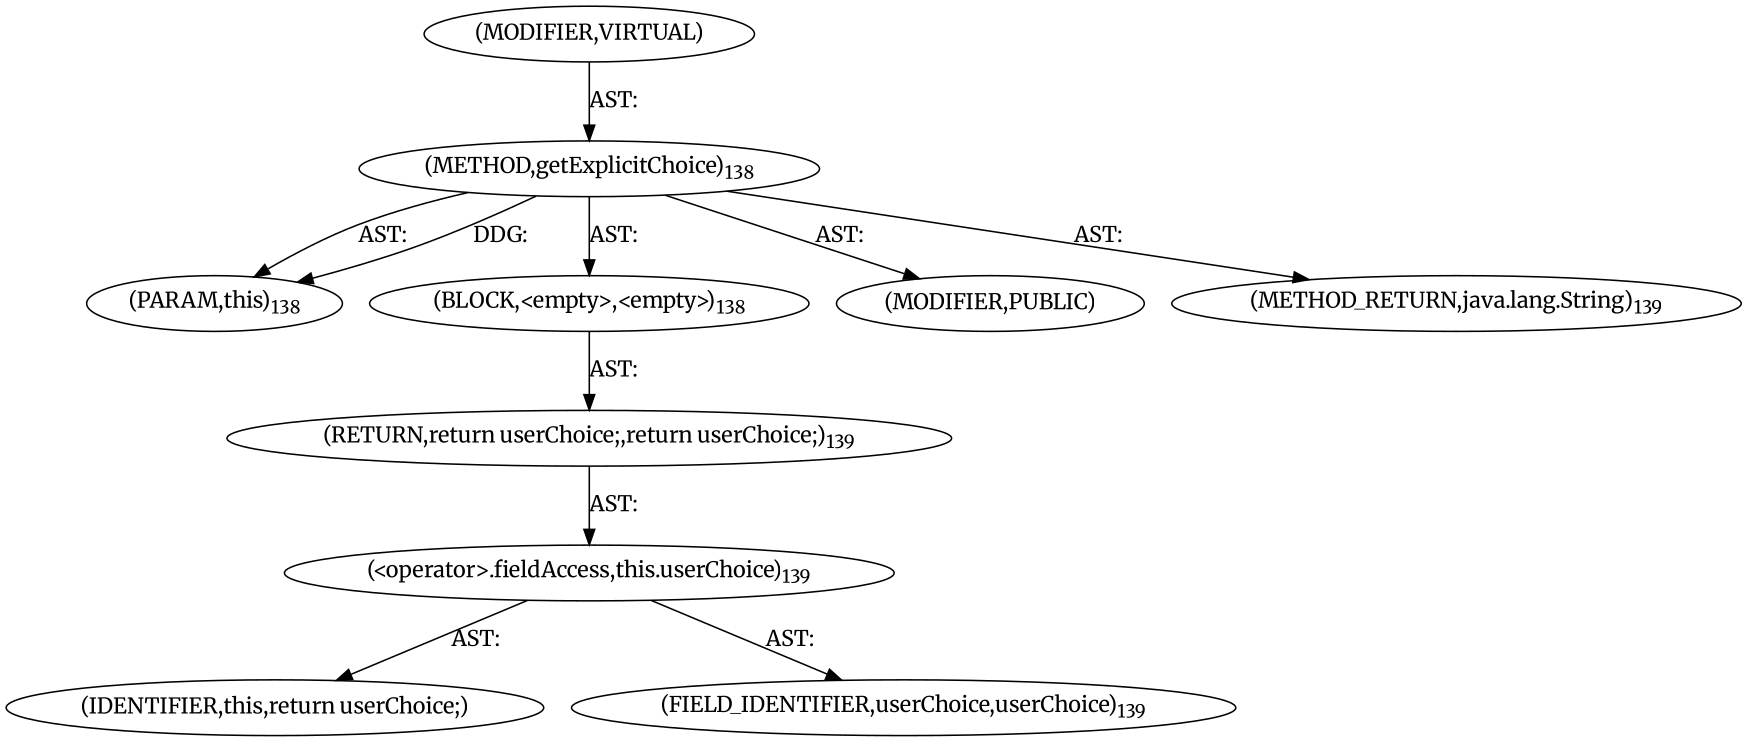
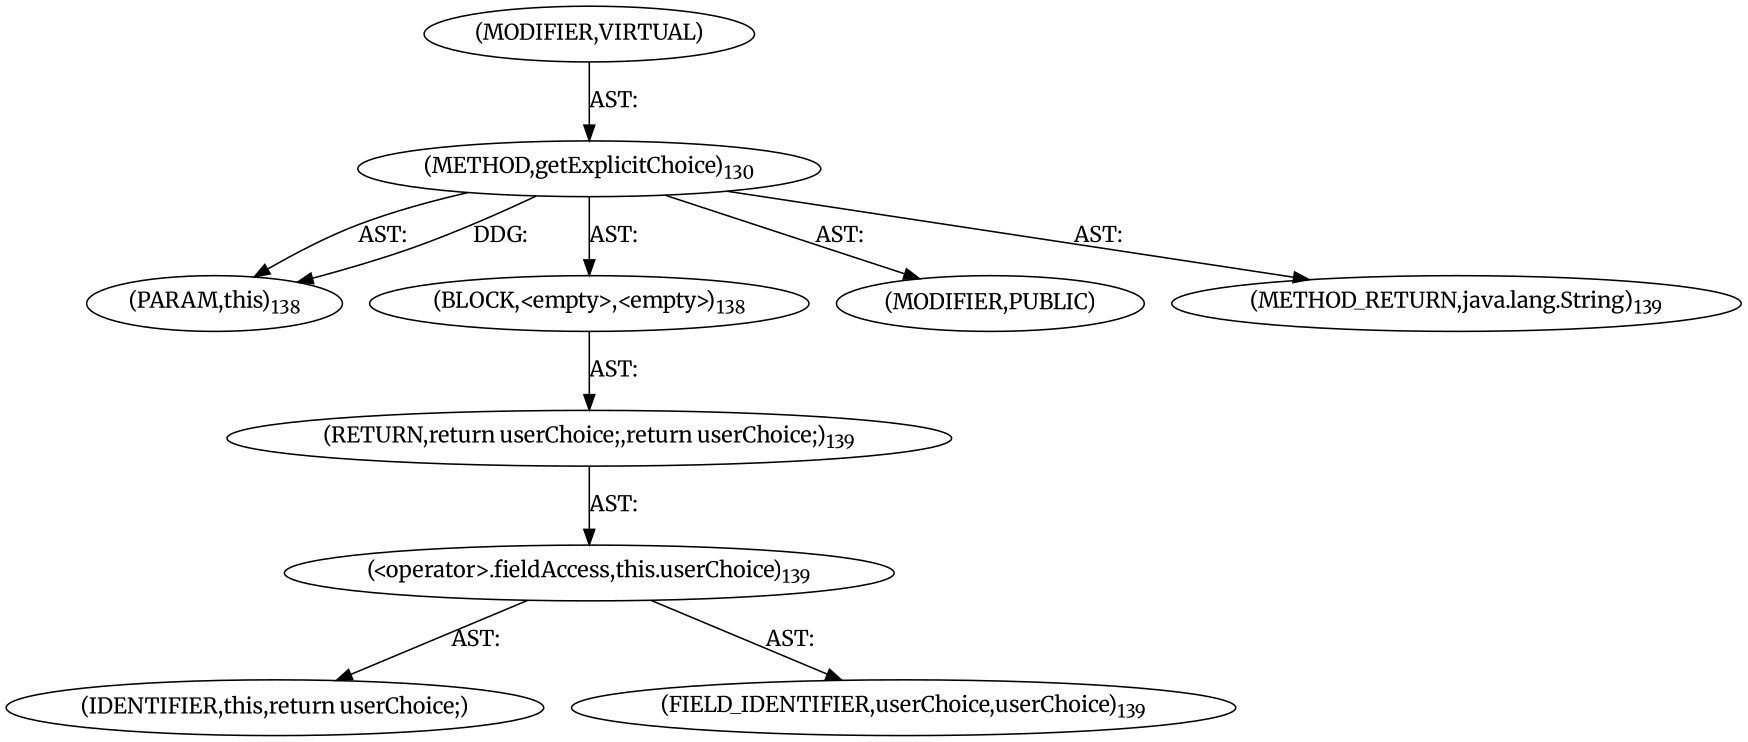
  digraph {
    fontname=Merriweather
    node [fontname=Merriweather]
    edge [fontname=Merriweather]
-   n1 [label=<(METHOD,getExplicitChoice)<SUB>138</SUB>>]
+   n1 [label=<(METHOD,getExplicitChoice)<SUB>130</SUB>>]
    n2 [label=<(PARAM,this)<SUB>138</SUB>>]
    n3 [label=<(BLOCK,&lt;empty&gt;,&lt;empty&gt;)<SUB>138</SUB>>]
    n4 [label=<(MODIFIER,PUBLIC)>]
    n5 [label=<(METHOD_RETURN,java.lang.String)<SUB>139</SUB>>]
    n6 [label=<(RETURN,return userChoice;,return userChoice;)<SUB>139</SUB>>]
    n7 [label=<(MODIFIER,VIRTUAL)>]
    n8 [label=<(&lt;operator&gt;.fieldAccess,this.userChoice)<SUB>139</SUB>>]
    n9 [label=<(IDENTIFIER,this,return userChoice;)>]
    n10 [label=<(FIELD_IDENTIFIER,userChoice,userChoice)<SUB>139</SUB>>]
    n1 -> n2 [label="AST: "]
    n1 -> n2 [label="DDG: "]
    n1 -> n3 [label="AST: "]
    n1 -> n4 [label="AST: "]
    n1 -> n5 [label="AST: "]
    n3 -> n6 [label="AST: "]
    n6 -> n8 [label="AST: "]
    n7 -> n1 [label="AST: "]
    n8 -> n9 [label="AST: "]
    n8 -> n10 [label="AST: "]
  }
